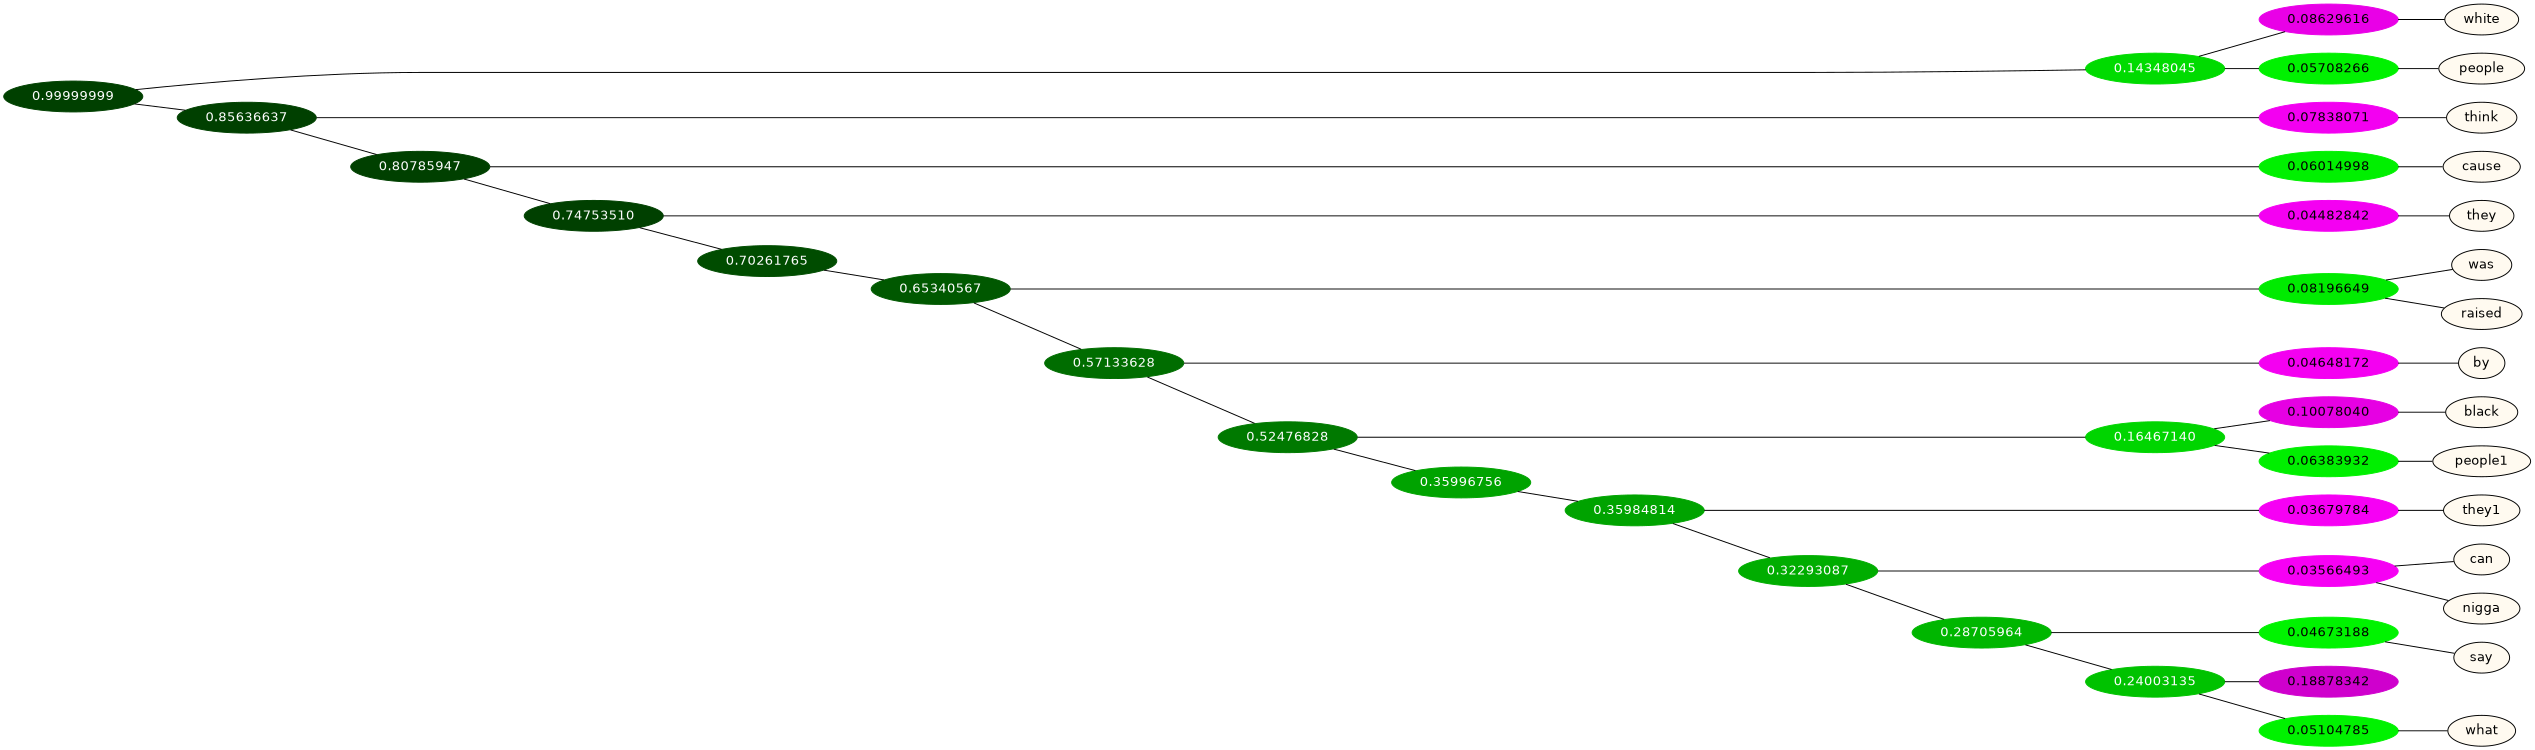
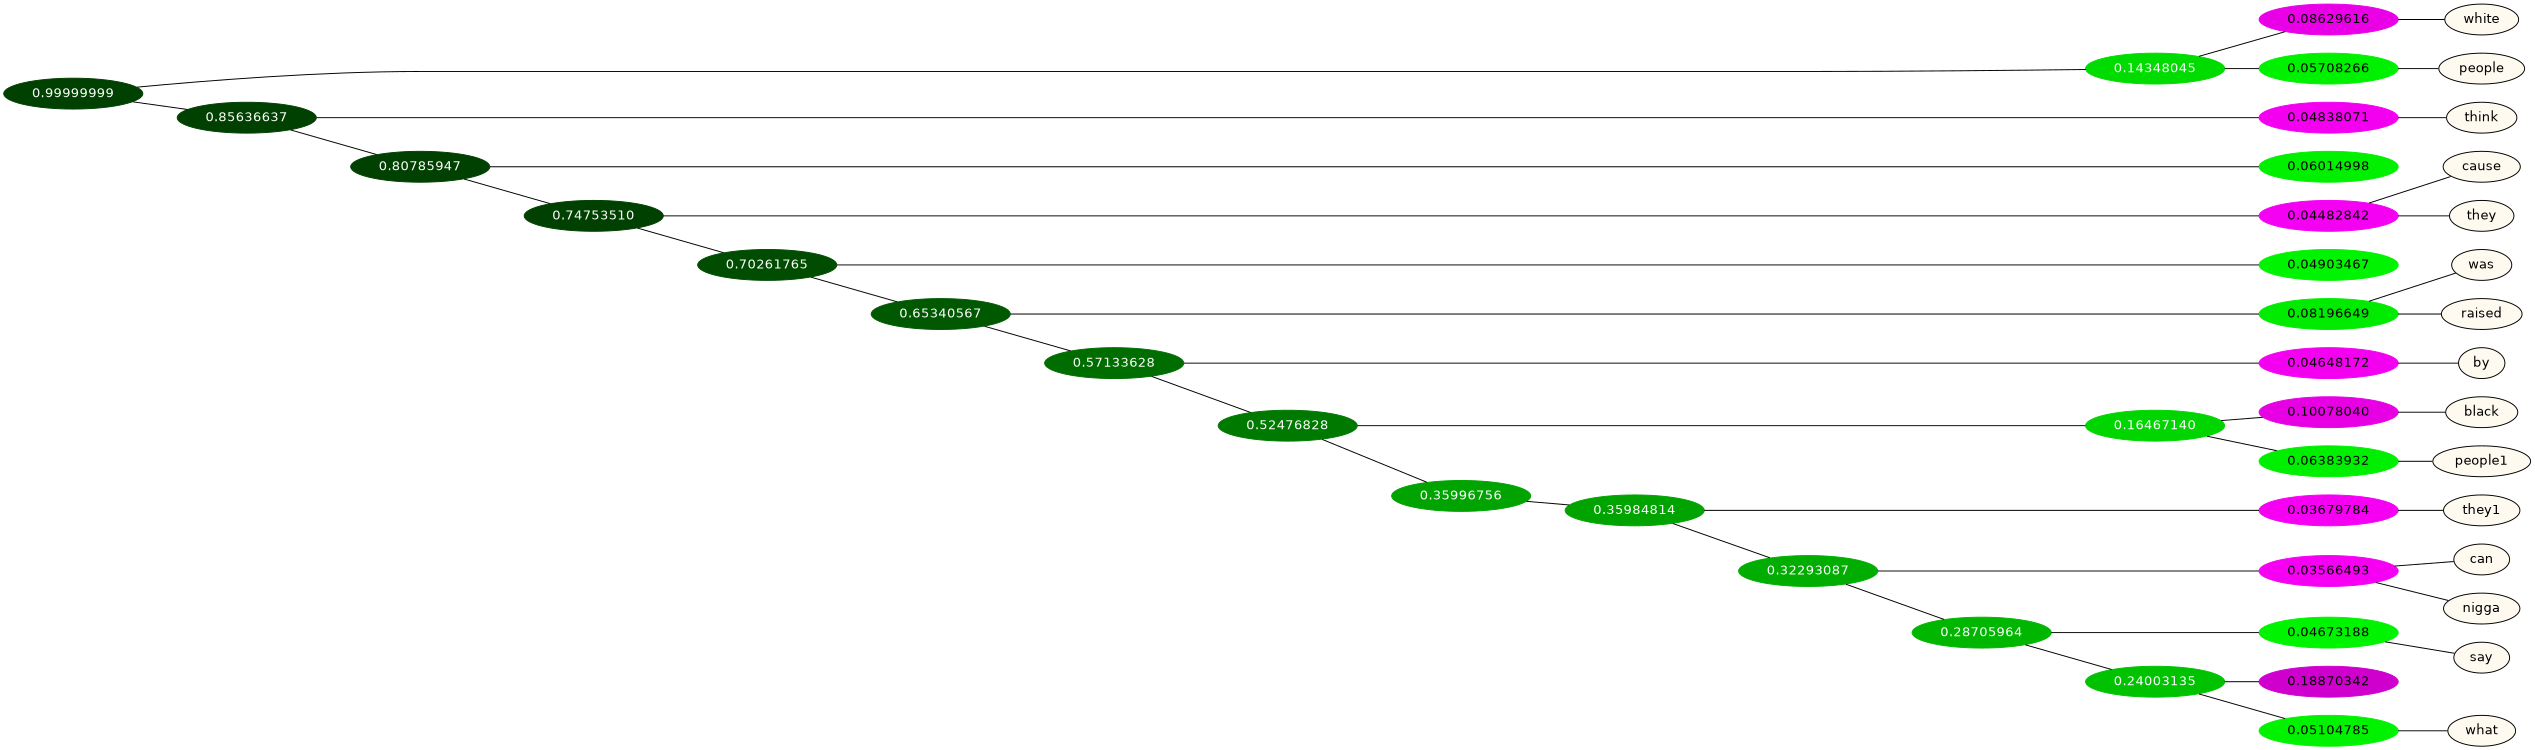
  graph {
    fontname="DejaVu Sans"
    rankdir=LR
    node [color=black fontname="DejaVu Sans" format=png nodesep=0.001 ordering=out overlap_scaling=0.01 ranksep=0.001 style=filled]
    edge [fontname="DejaVu Sans"]
    n1 [fillcolor=floralwhite height=0.15 label=white style="filled,solid" width=0.15]
    n2 [fillcolor=floralwhite height=0.15 label=people style="filled,solid" width=0.15]
    n3 [fillcolor=floralwhite height=0.15 label=think style="filled,solid" width=0.15]
    n4 [fillcolor=floralwhite height=0.15 label=cause style="filled,solid" width=0.15]
    n5 [fillcolor=floralwhite height=0.15 label=they style="filled,solid" width=0.15]
    n6 [fillcolor=floralwhite height=0.15 label=was style="filled,solid" width=0.15]
    n7 [fillcolor=floralwhite height=0.15 label=raised style="filled,solid" width=0.15]
    n8 [fillcolor=floralwhite height=0.15 label=by style="filled,solid" width=0.15]
    n9 [fillcolor=floralwhite height=0.15 label=black style="filled,solid" width=0.15]
    n10 [fillcolor=floralwhite height=0.15 label=people1 style="filled,solid" width=0.15]
    n11 [fillcolor=floralwhite height=0.15 label=they1 style="filled,solid" width=0.15]
    n12 [fillcolor=floralwhite height=0.15 label=can style="filled,solid" width=0.15]
    n13 [fillcolor=floralwhite height=0.15 label=say style="filled,solid" width=0.15]
    n14 [fillcolor=floralwhite height=0.15 label=nigga style="filled,solid" width=0.15]
    n15 [fillcolor=floralwhite height=0.15 label=what style="filled,solid" width=0.15]
    n16 [color="0.835 1.000 0.914" fontcolor=black height=0.15 label=0.08629616 width=0.15]
    n17 [color="0.334 1.000 0.943" fontcolor=black height=0.15 label=0.05708266 width=0.15]
-   n18 [color="0.835 1.000 0.952" fontcolor=black height=0.15 label=0.07838071 width=0.15]
+   n18 [color="0.835 1.000 0.952" fontcolor=black height=0.15 label=0.04838071 width=0.15]
    n19 [color="0.334 1.000 0.940" fontcolor=black height=0.15 label=0.06014998 width=0.15]
    n20 [color="0.835 1.000 0.955" fontcolor=black height=0.15 label=0.04482842 width=0.15]
+   n21 [color="0.334 1.000 0.951" fontcolor=black height=0.15 label=0.04903467 width=0.15]
    n22 [color="0.334 1.000 0.918" fontcolor=black height=0.15 label=0.08196649 width=0.15]
    n23 [color="0.835 1.000 0.954" fontcolor=black height=0.15 label=0.04648172 width=0.15]
    n24 [color="0.835 1.000 0.899" fontcolor=black height=0.15 label=0.10078040 width=0.15]
    n25 [color="0.334 1.000 0.936" fontcolor=black height=0.15 label=0.06383932 width=0.15]
    n26 [color="0.835 1.000 0.963" fontcolor=black height=0.15 label=0.03679784 width=0.15]
    n27 [color="0.835 1.000 0.964" fontcolor=black height=0.15 label=0.03566493 width=0.15]
    n28 [color="0.334 1.000 0.953" fontcolor=black height=0.15 label=0.04673188 width=0.15]
-   n29 [color="0.835 1.000 0.811" fontcolor=black height=0.15 label=0.18878342 width=0.15]
+   n29 [color="0.835 1.000 0.811" fontcolor=black height=0.15 label=0.18870342 width=0.15]
    n30 [color="0.334 1.000 0.949" fontcolor=black height=0.15 label=0.05104785 width=0.15]
    n31 [color="0.334 1.000 0.250" fontcolor=grey99 height=0.15 label=0.99999999 width=0.15]
    n32 [color="0.334 1.000 0.857" fontcolor=grey99 height=0.15 label=0.14348045 width=0.15]
    n33 [color="0.334 1.000 0.250" fontcolor=grey99 height=0.15 label=0.85636637 width=0.15]
    n34 [color="0.334 1.000 0.250" fontcolor=grey99 height=0.15 label=0.80785947 width=0.15]
    n35 [color="0.334 1.000 0.252" fontcolor=grey99 height=0.15 label=0.74753510 width=0.15]
    n36 [color="0.334 1.000 0.297" fontcolor=grey99 height=0.15 label=0.70261765 width=0.15]
    n37 [color="0.334 1.000 0.347" fontcolor=grey99 height=0.15 label=0.65340567 width=0.15]
    n38 [color="0.334 1.000 0.429" fontcolor=grey99 height=0.15 label=0.57133628 width=0.15]
    n39 [color="0.334 1.000 0.475" fontcolor=grey99 height=0.15 label=0.52476828 width=0.15]
    n40 [color="0.334 1.000 0.835" fontcolor=grey99 height=0.15 label=0.16467140 width=0.15]
    n41 [color="0.334 1.000 0.640" fontcolor=grey99 height=0.15 label=0.35996756 width=0.15]
    n42 [color="0.334 1.000 0.640" fontcolor=grey99 height=0.15 label=0.35984814 width=0.15]
    n43 [color="0.334 1.000 0.677" fontcolor=grey99 height=0.15 label=0.32293087 width=0.15]
    n44 [color="0.334 1.000 0.713" fontcolor=grey99 height=0.15 label=0.28705964 width=0.15]
    n45 [color="0.334 1.000 0.760" fontcolor=grey99 height=0.15 label=0.24003135 width=0.15]
    subgraph sub_1 {
      rank=same
      n1
      n2
      n3
      n4
      n5
      n6
      n7
      n8
      n9
      n10
      n11
      n12
      n13
      n14
      n15
    }
    subgraph sub_2 {
      rank=same
      n16
      n17
      n18
      n19
      n20
+     n21
      n22
      n23
      n24
      n25
      n26
      n27
      n28
      n29
      n30
    }
    n16 -- n1
    n17 -- n2
    n18 -- n3
-   n19 -- n4
+   n20 -- n4
    n20 -- n5
    n22 -- n6
    n22 -- n7
    n23 -- n8
    n24 -- n9
    n25 -- n10
    n26 -- n11
    n27 -- n12
    n27 -- n14
    n28 -- n13
    n30 -- n15
    n31 -- n32
    n31 -- n33
    n32 -- n16
    n32 -- n17
    n33 -- n18
    n33 -- n34
    n34 -- n19
    n34 -- n35
    n35 -- n20
    n35 -- n36
+   n36 -- n21
    n36 -- n37
    n37 -- n22
    n37 -- n38
    n38 -- n23
    n38 -- n39
    n39 -- n40
    n39 -- n41
    n40 -- n24
    n40 -- n25
    n41 -- n42
    n42 -- n26
    n42 -- n43
    n43 -- n27
    n43 -- n44
    n44 -- n28
    n44 -- n45
    n45 -- n29
    n45 -- n30
  }
